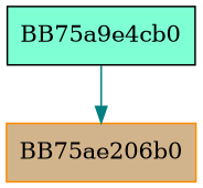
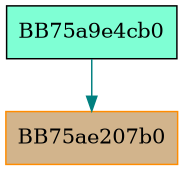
  digraph {
    splines=ortho
    node [shape=box style=filled]
    BB75a9e4cb0 [fillcolor=aquamarine color=black]
-   BB75ae207b0 [fillcolor=tan color=darkorange label=BB75ae206b0]
+   BB75ae207b0 [fillcolor=tan color=darkorange]
    BB75a9e4cb0 -> BB75ae207b0 [color=teal arrowhead=normal]
  }
